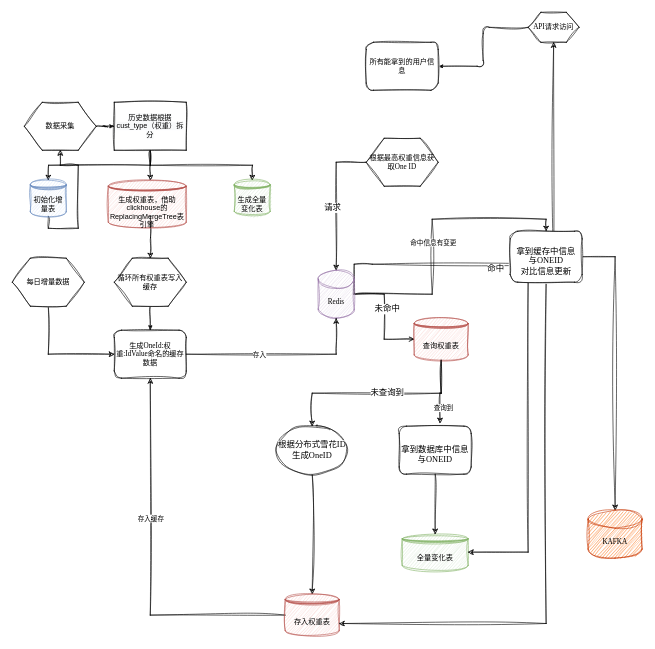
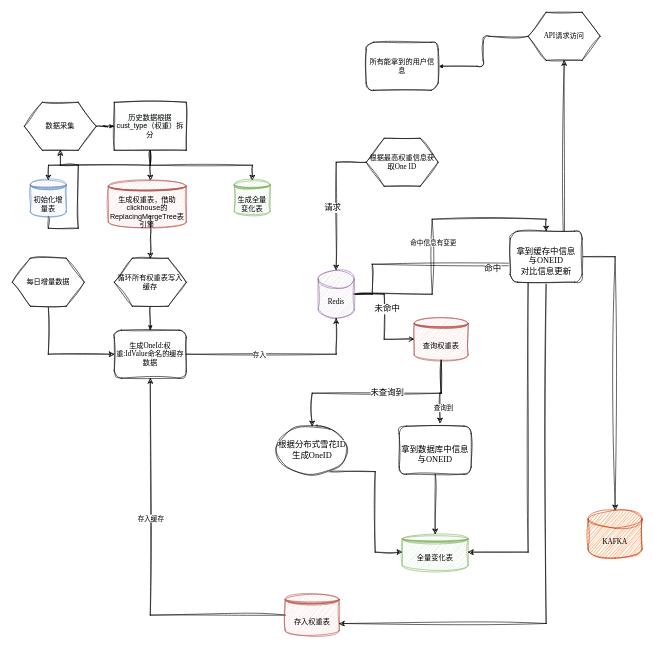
  <mxCell id="0" />
  <mxCell id="1" parent="0" />
  <mxCell id="2" style="edgeStyle=orthogonalEdgeStyle;rounded=1;html=1;labelBackgroundColor=none;startArrow=none;startFill=0;startSize=5;endArrow=classicThin;endFill=1;endSize=5;jettySize=auto;orthogonalLoop=1;strokeWidth=1;fontFamily=Verdana;fontSize=8;sketch=1;curveFitting=1;jiggle=2;" parent="1" source="3" target="7" edge="1"><mxGeometry relative="1" as="geometry" /></mxCell>
  <mxCell id="3" value="数据采集" style="shape=hexagon;perimeter=hexagonPerimeter;whiteSpace=wrap;html=1;rounded=0;shadow=0;labelBackgroundColor=none;strokeWidth=1;fontFamily=Verdana;fontSize=12;align=center;sketch=1;curveFitting=1;jiggle=2;" parent="1" vertex="1"><mxGeometry x="40" y="170" width="120" height="80" as="geometry" /></mxCell>
  <mxCell id="4" style="edgeStyle=orthogonalEdgeStyle;rounded=0;sketch=1;hachureGap=4;jiggle=2;curveFitting=1;orthogonalLoop=1;jettySize=auto;html=1;exitX=0.5;exitY=1;exitDx=0;exitDy=0;entryX=0.5;entryY=0;entryDx=0;entryDy=0;fontFamily=Architects Daughter;fontSource=https%3A%2F%2Ffonts.googleapis.com%2Fcss%3Ffamily%3DArchitects%2BDaughter;" edge="1" parent="1" source="7"><mxGeometry relative="1" as="geometry"><mxPoint x="80" y="300" as="targetPoint" /></mxGeometry></mxCell>
  <mxCell id="5" style="edgeStyle=orthogonalEdgeStyle;rounded=0;sketch=1;hachureGap=4;jiggle=2;curveFitting=1;orthogonalLoop=1;jettySize=auto;html=1;exitX=0.5;exitY=1;exitDx=0;exitDy=0;fontFamily=Architects Daughter;fontSource=https%3A%2F%2Ffonts.googleapis.com%2Fcss%3Ffamily%3DArchitects%2BDaughter;" edge="1" parent="1" source="7"><mxGeometry relative="1" as="geometry"><mxPoint x="420" y="300" as="targetPoint" /></mxGeometry></mxCell>
  <mxCell id="6" style="edgeStyle=orthogonalEdgeStyle;rounded=0;sketch=1;hachureGap=4;jiggle=2;curveFitting=1;orthogonalLoop=1;jettySize=auto;html=1;exitX=0.5;exitY=1;exitDx=0;exitDy=0;entryX=0.5;entryY=0;entryDx=0;entryDy=0;fontFamily=Architects Daughter;fontSource=https%3A%2F%2Ffonts.googleapis.com%2Fcss%3Ffamily%3DArchitects%2BDaughter;" edge="1" parent="1" source="7"><mxGeometry relative="1" as="geometry"><mxPoint x="250" y="300" as="targetPoint" /></mxGeometry></mxCell>
  <mxCell id="7" value="&lt;span style=&quot;font-family: Helvetica; background-color: rgb(248, 249, 250);&quot;&gt;历史数据根据cust_type（权重）拆分&lt;/span&gt;" style="whiteSpace=wrap;html=1;shadow=0;labelBackgroundColor=none;strokeWidth=1;fontFamily=Verdana;fontSize=12;align=center;sketch=1;curveFitting=1;jiggle=2;rounded=0;" parent="1" vertex="1"><mxGeometry x="190" y="170" width="120" height="80" as="geometry" /></mxCell>
  <mxCell id="8" style="edgeStyle=orthogonalEdgeStyle;rounded=1;html=1;labelBackgroundColor=none;startArrow=none;startFill=0;startSize=5;endArrow=classicThin;endFill=1;endSize=5;jettySize=auto;orthogonalLoop=1;strokeWidth=1;fontFamily=Verdana;fontSize=8;sketch=1;curveFitting=1;jiggle=2;" parent="1" source="9" target="10" edge="1"><mxGeometry relative="1" as="geometry" /></mxCell>
  <mxCell id="9" value="循环所有权重表写入缓存" style="shape=hexagon;perimeter=hexagonPerimeter;whiteSpace=wrap;html=1;rounded=0;shadow=0;labelBackgroundColor=none;strokeWidth=1;fontFamily=Verdana;fontSize=12;align=center;sketch=1;curveFitting=1;jiggle=2;" parent="1" vertex="1"><mxGeometry x="190" y="430" width="120" height="80" as="geometry" /></mxCell>
  <mxCell id="10" value="生成OneId:权重:IdValue命名的缓存数据" style="rounded=1;whiteSpace=wrap;html=1;shadow=0;labelBackgroundColor=none;strokeWidth=1;fontFamily=Verdana;fontSize=12;align=center;sketch=1;curveFitting=1;jiggle=2;" parent="1" vertex="1"><mxGeometry x="190" y="550" width="120" height="80" as="geometry" /></mxCell>
  <mxCell id="11" style="edgeStyle=orthogonalEdgeStyle;rounded=1;html=1;labelBackgroundColor=none;startArrow=none;startFill=0;startSize=5;endArrow=classicThin;endFill=1;endSize=5;jettySize=auto;orthogonalLoop=1;strokeWidth=1;fontFamily=Verdana;fontSize=8;sketch=1;curveFitting=1;jiggle=2;" parent="1" source="12" target="13" edge="1"><mxGeometry relative="1" as="geometry" /></mxCell>
- <mxCell id="12" value="API请求访问" style="shape=hexagon;perimeter=hexagonPerimeter;whiteSpace=wrap;html=1;rounded=0;shadow=0;labelBackgroundColor=none;strokeWidth=1;fontFamily=Verdana;fontSize=12;align=center;sketch=1;curveFitting=1;jiggle=2;" parent="1" vertex="1"><mxGeometry x="880" y="20" width="85" height="50" as="geometry" /></mxCell>
+ <mxCell id="12" value="API请求访问" style="shape=hexagon;perimeter=hexagonPerimeter;whiteSpace=wrap;html=1;rounded=0;shadow=0;labelBackgroundColor=none;strokeWidth=1;fontFamily=Verdana;fontSize=12;align=center;sketch=1;curveFitting=1;jiggle=2;" parent="1" vertex="1"><mxGeometry x="880" y="20" width="120" height="80" as="geometry" /></mxCell>
  <mxCell id="13" value="所有能拿到的用户信息" style="rounded=1;whiteSpace=wrap;html=1;shadow=0;labelBackgroundColor=none;strokeWidth=1;fontFamily=Verdana;fontSize=12;align=center;sketch=1;curveFitting=1;jiggle=2;" parent="1" vertex="1"><mxGeometry x="610" y="70" width="120" height="80" as="geometry" /></mxCell>
  <mxCell id="14" style="edgeStyle=orthogonalEdgeStyle;rounded=0;sketch=1;hachureGap=4;jiggle=2;curveFitting=1;orthogonalLoop=1;jettySize=auto;html=1;exitX=0.5;exitY=1;exitDx=0;exitDy=0;entryX=0.5;entryY=0;entryDx=0;entryDy=0;fontFamily=Architects Daughter;fontSource=https%3A%2F%2Ffonts.googleapis.com%2Fcss%3Ffamily%3DArchitects%2BDaughter;" edge="1" parent="1" target="9"><mxGeometry relative="1" as="geometry"><mxPoint x="250" y="360" as="sourcePoint" /></mxGeometry></mxCell>
  <mxCell id="15" style="edgeStyle=orthogonalEdgeStyle;rounded=0;sketch=1;hachureGap=4;jiggle=2;curveFitting=1;orthogonalLoop=1;jettySize=auto;html=1;exitX=0;exitY=0.5;exitDx=0;exitDy=0;fontFamily=Architects Daughter;fontSource=https%3A%2F%2Ffonts.googleapis.com%2Fcss%3Ffamily%3DArchitects%2BDaughter;" edge="1" parent="1" source="17" target="24"><mxGeometry relative="1" as="geometry" /></mxCell>
  <mxCell id="16" value="&lt;font style=&quot;font-size: 14px;&quot;&gt;请求&lt;/font&gt;" style="edgeLabel;html=1;align=center;verticalAlign=middle;resizable=0;points=[];sketch=1;hachureGap=4;jiggle=2;curveFitting=1;fontFamily=Architects Daughter;fontSource=https%3A%2F%2Ffonts.googleapis.com%2Fcss%3Ffamily%3DArchitects%2BDaughter;" vertex="1" connectable="0" parent="15"><mxGeometry x="0.089" y="-7" relative="1" as="geometry"><mxPoint as="offset" /></mxGeometry></mxCell>
  <mxCell id="17" value="根据最高权重信息获取One ID" style="shape=hexagon;perimeter=hexagonPerimeter;whiteSpace=wrap;html=1;rounded=0;shadow=0;labelBackgroundColor=none;strokeWidth=1;fontFamily=Verdana;fontSize=12;align=center;sketch=1;curveFitting=1;jiggle=2;" vertex="1" parent="1"><mxGeometry x="610" y="230" width="120" height="80" as="geometry" /></mxCell>
  <mxCell id="18" style="edgeStyle=orthogonalEdgeStyle;rounded=0;sketch=1;hachureGap=4;jiggle=2;curveFitting=1;orthogonalLoop=1;jettySize=auto;html=1;exitX=1;exitY=0.5;exitDx=0;exitDy=0;exitPerimeter=0;entryX=0;entryY=0.5;entryDx=0;entryDy=0;fontFamily=Architects Daughter;fontSource=https%3A%2F%2Ffonts.googleapis.com%2Fcss%3Ffamily%3DArchitects%2BDaughter;endArrow=open;" edge="1" parent="1" source="24" target="33"><mxGeometry relative="1" as="geometry" /></mxCell>
  <mxCell id="19" value="&lt;font style=&quot;font-size: 14px;&quot;&gt;未命中&lt;/font&gt;" style="edgeLabel;html=1;align=center;verticalAlign=middle;resizable=0;points=[];sketch=1;hachureGap=4;jiggle=2;curveFitting=1;fontFamily=Architects Daughter;fontSource=https%3A%2F%2Ffonts.googleapis.com%2Fcss%3Ffamily%3DArchitects%2BDaughter;" vertex="1" connectable="0" parent="18"><mxGeometry x="-0.152" y="4" relative="1" as="geometry"><mxPoint as="offset" /></mxGeometry></mxCell>
  <mxCell id="20" style="edgeStyle=orthogonalEdgeStyle;rounded=0;sketch=1;hachureGap=4;jiggle=2;curveFitting=1;orthogonalLoop=1;jettySize=auto;html=1;exitX=1;exitY=0.5;exitDx=0;exitDy=0;exitPerimeter=0;fontFamily=Architects Daughter;fontSource=https%3A%2F%2Ffonts.googleapis.com%2Fcss%3Ffamily%3DArchitects%2BDaughter;entryX=0.5;entryY=0;entryDx=0;entryDy=0;" edge="1" parent="1" source="24" target="48"><mxGeometry relative="1" as="geometry"><mxPoint x="930" y="490" as="targetPoint" /></mxGeometry></mxCell>
  <mxCell id="21" value="命中信息有变更" style="edgeLabel;html=1;align=center;verticalAlign=middle;resizable=0;points=[];sketch=1;hachureGap=4;jiggle=2;curveFitting=1;fontFamily=Architects Daughter;fontSource=https%3A%2F%2Ffonts.googleapis.com%2Fcss%3Ffamily%3DArchitects%2BDaughter;" vertex="1" connectable="0" parent="20"><mxGeometry x="-0.066" y="-1" relative="1" as="geometry"><mxPoint as="offset" /></mxGeometry></mxCell>
  <mxCell id="22" style="edgeStyle=orthogonalEdgeStyle;rounded=0;sketch=1;hachureGap=4;jiggle=2;curveFitting=1;orthogonalLoop=1;jettySize=auto;html=1;exitX=1;exitY=0.5;exitDx=0;exitDy=0;exitPerimeter=0;entryX=0.5;entryY=1;entryDx=0;entryDy=0;fontFamily=Architects Daughter;fontSource=https%3A%2F%2Ffonts.googleapis.com%2Fcss%3Ffamily%3DArchitects%2BDaughter;" edge="1" parent="1" source="24" target="12"><mxGeometry relative="1" as="geometry"><Array as="points"><mxPoint x="620" y="440" /><mxPoint x="940" y="440" /></Array></mxGeometry></mxCell>
  <mxCell id="23" value="&lt;font style=&quot;font-size: 14px;&quot;&gt;命中&lt;/font&gt;" style="edgeLabel;html=1;align=center;verticalAlign=middle;resizable=0;points=[];sketch=1;hachureGap=4;jiggle=2;curveFitting=1;fontFamily=Architects Daughter;fontSource=https%3A%2F%2Ffonts.googleapis.com%2Fcss%3Ffamily%3DArchitects%2BDaughter;" vertex="1" connectable="0" parent="22"><mxGeometry x="-0.242" y="-7" relative="1" as="geometry"><mxPoint as="offset" /></mxGeometry></mxCell>
  <mxCell id="24" value="Redis" style="shape=cylinder3;whiteSpace=wrap;html=1;boundedLbl=1;backgroundOutline=1;size=15;sketch=1;hachureGap=4;jiggle=2;curveFitting=1;fontFamily=Architects Daughter;fontSource=https%3A%2F%2Ffonts.googleapis.com%2Fcss%3Ffamily%3DArchitects%2BDaughter;fillColor=#e1d5e7;strokeColor=#9673a6;" vertex="1" parent="1"><mxGeometry x="530" y="450" width="60" height="80" as="geometry" /></mxCell>
  <mxCell id="25" style="edgeStyle=orthogonalEdgeStyle;rounded=0;sketch=1;hachureGap=4;jiggle=2;curveFitting=1;orthogonalLoop=1;jettySize=auto;html=1;exitX=1;exitY=0.5;exitDx=0;exitDy=0;entryX=0.5;entryY=1;entryDx=0;entryDy=0;entryPerimeter=0;fontFamily=Architects Daughter;fontSource=https%3A%2F%2Ffonts.googleapis.com%2Fcss%3Ffamily%3DArchitects%2BDaughter;" edge="1" parent="1" source="10" target="24"><mxGeometry relative="1" as="geometry" /></mxCell>
  <mxCell id="26" value="存入" style="edgeLabel;html=1;align=center;verticalAlign=middle;resizable=0;points=[];sketch=1;hachureGap=4;jiggle=2;curveFitting=1;fontFamily=Architects Daughter;fontSource=https%3A%2F%2Ffonts.googleapis.com%2Fcss%3Ffamily%3DArchitects%2BDaughter;" vertex="1" connectable="0" parent="25"><mxGeometry x="-0.218" relative="1" as="geometry"><mxPoint as="offset" /></mxGeometry></mxCell>
  <mxCell id="27" style="edgeStyle=orthogonalEdgeStyle;rounded=0;sketch=1;hachureGap=4;jiggle=2;curveFitting=1;orthogonalLoop=1;jettySize=auto;html=1;exitX=0.5;exitY=1;exitDx=0;exitDy=0;fontFamily=Architects Daughter;fontSource=https%3A%2F%2Ffonts.googleapis.com%2Fcss%3Ffamily%3DArchitects%2BDaughter;" edge="1" parent="1" source="28" target="3"><mxGeometry relative="1" as="geometry" /></mxCell>
  <mxCell id="28" value="&lt;span style=&quot;font-family: Helvetica;&quot;&gt;初始化增量表&lt;/span&gt;" style="shape=datastore;whiteSpace=wrap;html=1;sketch=1;hachureGap=4;jiggle=2;curveFitting=1;fontFamily=Architects Daughter;fontSource=https%3A%2F%2Ffonts.googleapis.com%2Fcss%3Ffamily%3DArchitects%2BDaughter;textShadow=0;fillColor=#dae8fc;strokeColor=#6c8ebf;" vertex="1" parent="1"><mxGeometry x="50" y="300" width="60" height="60" as="geometry" /></mxCell>
  <mxCell id="29" value="&lt;span style=&quot;font-family: Helvetica;&quot;&gt;生成权重表，借助clickhouse的ReplacingMergeTree表引擎&lt;/span&gt;" style="shape=datastore;whiteSpace=wrap;html=1;sketch=1;hachureGap=4;jiggle=2;curveFitting=1;fontFamily=Architects Daughter;fontSource=https%3A%2F%2Ffonts.googleapis.com%2Fcss%3Ffamily%3DArchitects%2BDaughter;textShadow=0;fillColor=#f8cecc;strokeColor=#b85450;" vertex="1" parent="1"><mxGeometry x="180" y="300" width="130" height="80" as="geometry" /></mxCell>
  <mxCell id="30" value="&lt;span style=&quot;font-family: Helvetica;&quot;&gt;生成全量变化表&lt;/span&gt;" style="shape=datastore;whiteSpace=wrap;html=1;sketch=1;hachureGap=4;jiggle=2;curveFitting=1;fontFamily=Architects Daughter;fontSource=https%3A%2F%2Ffonts.googleapis.com%2Fcss%3Ffamily%3DArchitects%2BDaughter;textShadow=0;fillColor=#d5e8d4;strokeColor=#82b366;" vertex="1" parent="1"><mxGeometry x="390" y="300" width="60" height="60" as="geometry" /></mxCell>
  <mxCell id="31" style="edgeStyle=orthogonalEdgeStyle;rounded=0;sketch=1;hachureGap=4;jiggle=2;curveFitting=1;orthogonalLoop=1;jettySize=auto;html=1;exitX=0.5;exitY=1;exitDx=0;exitDy=0;fontFamily=Architects Daughter;fontSource=https%3A%2F%2Ffonts.googleapis.com%2Fcss%3Ffamily%3DArchitects%2BDaughter;" edge="1" parent="1" source="33" target="36"><mxGeometry relative="1" as="geometry" /></mxCell>
  <mxCell id="32" value="&lt;font style=&quot;font-size: 14px;&quot;&gt;未查询到&lt;/font&gt;" style="edgeLabel;html=1;align=center;verticalAlign=middle;resizable=0;points=[];sketch=1;hachureGap=4;jiggle=2;curveFitting=1;fontFamily=Architects Daughter;fontSource=https%3A%2F%2Ffonts.googleapis.com%2Fcss%3Ffamily%3DArchitects%2BDaughter;" vertex="1" connectable="0" parent="31"><mxGeometry x="-0.104" y="-1" relative="1" as="geometry"><mxPoint as="offset" /></mxGeometry></mxCell>
  <mxCell id="33" value="&lt;span style=&quot;font-family: Helvetica;&quot;&gt;查询权重表&lt;/span&gt;" style="shape=datastore;whiteSpace=wrap;html=1;sketch=1;hachureGap=4;jiggle=2;curveFitting=1;fontFamily=Architects Daughter;fontSource=https%3A%2F%2Ffonts.googleapis.com%2Fcss%3Ffamily%3DArchitects%2BDaughter;textShadow=0;fillColor=#f8cecc;strokeColor=#b85450;" vertex="1" parent="1"><mxGeometry x="690" y="530" width="90" height="70" as="geometry" /></mxCell>
- <mxCell id="34" style="edgeStyle=orthogonalEdgeStyle;rounded=0;sketch=1;hachureGap=4;jiggle=2;curveFitting=1;orthogonalLoop=1;jettySize=auto;html=1;exitX=0.5;exitY=1;exitDx=0;exitDy=0;entryX=0.5;entryY=0;entryDx=0;entryDy=0;fontFamily=Architects Daughter;fontSource=https%3A%2F%2Ffonts.googleapis.com%2Fcss%3Ffamily%3DArchitects%2BDaughter;" edge="1" parent="1" source="36" target="42"><mxGeometry relative="1" as="geometry" /></mxCell>
+ <mxCell id="35" style="edgeStyle=orthogonalEdgeStyle;rounded=0;sketch=1;hachureGap=4;jiggle=2;curveFitting=1;orthogonalLoop=1;jettySize=auto;html=1;exitX=0.75;exitY=1;exitDx=0;exitDy=0;entryX=0;entryY=0.5;entryDx=0;entryDy=0;fontFamily=Architects Daughter;fontSource=https%3A%2F%2Ffonts.googleapis.com%2Fcss%3Ffamily%3DArchitects%2BDaughter;" edge="1" parent="1" source="36" target="37"><mxGeometry relative="1" as="geometry" /></mxCell>
  <mxCell id="36" value="&lt;div&gt;&lt;div&gt;&lt;span style=&quot;font-family: &amp;quot;Architects Daughter&amp;quot;; font-size: 14px; text-wrap: nowrap; background-color: rgb(255, 255, 255);&quot;&gt;根据分布式雪花ID&lt;/span&gt;&lt;/div&gt;&lt;div&gt;&lt;span style=&quot;font-family: &amp;quot;Architects Daughter&amp;quot;; font-size: 14px; text-wrap: nowrap; background-color: rgb(255, 255, 255);&quot;&gt;生成OneID&lt;/span&gt;&lt;/div&gt;&lt;/div&gt;" style="ellipse;whiteSpace=wrap;html=1;shadow=0;labelBackgroundColor=none;strokeWidth=1;fontFamily=Verdana;fontSize=12;align=center;sketch=1;curveFitting=1;jiggle=2;" vertex="1" parent="1"><mxGeometry x="460" y="710" width="120" height="80" as="geometry" /></mxCell>
  <mxCell id="37" value="&lt;span style=&quot;font-family: Helvetica;&quot;&gt;全量变化表&lt;/span&gt;" style="shape=datastore;whiteSpace=wrap;html=1;sketch=1;hachureGap=4;jiggle=2;curveFitting=1;fontFamily=Architects Daughter;fontSource=https%3A%2F%2Ffonts.googleapis.com%2Fcss%3Ffamily%3DArchitects%2BDaughter;textShadow=0;fillColor=#d5e8d4;strokeColor=#82b366;" vertex="1" parent="1"><mxGeometry x="670" y="890" width="110" height="60" as="geometry" /></mxCell>
  <mxCell id="38" style="edgeStyle=orthogonalEdgeStyle;rounded=0;sketch=1;hachureGap=4;jiggle=2;curveFitting=1;orthogonalLoop=1;jettySize=auto;html=1;exitX=0.5;exitY=1;exitDx=0;exitDy=0;entryX=0.5;entryY=0;entryDx=0;entryDy=0;fontFamily=Architects Daughter;fontSource=https%3A%2F%2Ffonts.googleapis.com%2Fcss%3Ffamily%3DArchitects%2BDaughter;" edge="1" parent="1" source="39" target="37"><mxGeometry relative="1" as="geometry" /></mxCell>
  <mxCell id="39" value="&lt;div&gt;&lt;br&gt;&lt;/div&gt;&lt;div&gt;&lt;span style=&quot;font-family: &amp;quot;Architects Daughter&amp;quot;; font-size: 14px; text-wrap: nowrap; background-color: rgb(255, 255, 255);&quot;&gt;拿到数据库中信息&lt;/span&gt;&lt;/div&gt;&lt;div&gt;&lt;span style=&quot;font-family: &amp;quot;Architects Daughter&amp;quot;; font-size: 14px; text-wrap: nowrap; background-color: rgb(255, 255, 255);&quot;&gt;与ONEID&lt;/span&gt;&lt;span style=&quot;font-family: &amp;quot;Architects Daughter&amp;quot;; font-size: 14px; text-wrap: nowrap; background-color: rgb(255, 255, 255);&quot;&gt;&lt;br&gt;&lt;/span&gt;&lt;/div&gt;" style="rounded=1;whiteSpace=wrap;html=1;shadow=0;labelBackgroundColor=none;strokeWidth=1;fontFamily=Verdana;fontSize=12;align=center;sketch=1;curveFitting=1;jiggle=2;" vertex="1" parent="1"><mxGeometry x="665" y="710" width="120" height="80" as="geometry" /></mxCell>
  <mxCell id="40" style="edgeStyle=orthogonalEdgeStyle;rounded=0;sketch=1;hachureGap=4;jiggle=2;curveFitting=1;orthogonalLoop=1;jettySize=auto;html=1;exitX=0;exitY=0.5;exitDx=0;exitDy=0;entryX=0.5;entryY=1;entryDx=0;entryDy=0;fontFamily=Architects Daughter;fontSource=https%3A%2F%2Ffonts.googleapis.com%2Fcss%3Ffamily%3DArchitects%2BDaughter;" edge="1" parent="1" source="42" target="10"><mxGeometry relative="1" as="geometry" /></mxCell>
  <mxCell id="41" value="存入缓存" style="edgeLabel;html=1;align=center;verticalAlign=middle;resizable=0;points=[];sketch=1;hachureGap=4;jiggle=2;curveFitting=1;fontFamily=Architects Daughter;fontSource=https%3A%2F%2Ffonts.googleapis.com%2Fcss%3Ffamily%3DArchitects%2BDaughter;" vertex="1" connectable="0" parent="40"><mxGeometry x="0.249" relative="1" as="geometry"><mxPoint as="offset" /></mxGeometry></mxCell>
  <mxCell id="42" value="&lt;span style=&quot;font-family: Helvetica;&quot;&gt;存入权重表&lt;/span&gt;" style="shape=datastore;whiteSpace=wrap;html=1;sketch=1;hachureGap=4;jiggle=2;curveFitting=1;fontFamily=Architects Daughter;fontSource=https%3A%2F%2Ffonts.googleapis.com%2Fcss%3Ffamily%3DArchitects%2BDaughter;textShadow=0;fillColor=#f8cecc;strokeColor=#b85450;" vertex="1" parent="1"><mxGeometry x="475" y="990" width="90" height="70" as="geometry" /></mxCell>
  <mxCell id="43" style="edgeStyle=orthogonalEdgeStyle;rounded=0;sketch=1;hachureGap=4;jiggle=2;curveFitting=1;orthogonalLoop=1;jettySize=auto;html=1;exitX=0.5;exitY=1;exitDx=0;exitDy=0;entryX=0.567;entryY=-0.062;entryDx=0;entryDy=0;entryPerimeter=0;fontFamily=Architects Daughter;fontSource=https%3A%2F%2Ffonts.googleapis.com%2Fcss%3Ffamily%3DArchitects%2BDaughter;" edge="1" parent="1" source="33" target="39"><mxGeometry relative="1" as="geometry" /></mxCell>
  <mxCell id="44" value="查询到" style="edgeLabel;html=1;align=center;verticalAlign=middle;resizable=0;points=[];sketch=1;hachureGap=4;jiggle=2;curveFitting=1;fontFamily=Architects Daughter;fontSource=https%3A%2F%2Ffonts.googleapis.com%2Fcss%3Ffamily%3DArchitects%2BDaughter;" vertex="1" connectable="0" parent="43"><mxGeometry x="0.531" y="5" relative="1" as="geometry"><mxPoint as="offset" /></mxGeometry></mxCell>
  <mxCell id="45" style="edgeStyle=orthogonalEdgeStyle;rounded=0;sketch=1;hachureGap=4;jiggle=2;curveFitting=1;orthogonalLoop=1;jettySize=auto;html=1;exitX=0.5;exitY=1;exitDx=0;exitDy=0;entryX=1;entryY=0.7;entryDx=0;entryDy=0;fontFamily=Architects Daughter;fontSource=https%3A%2F%2Ffonts.googleapis.com%2Fcss%3Ffamily%3DArchitects%2BDaughter;" edge="1" parent="1" source="48" target="42"><mxGeometry relative="1" as="geometry" /></mxCell>
  <mxCell id="46" style="edgeStyle=orthogonalEdgeStyle;rounded=0;sketch=1;hachureGap=4;jiggle=2;curveFitting=1;orthogonalLoop=1;jettySize=auto;html=1;exitX=1;exitY=0.5;exitDx=0;exitDy=0;fontFamily=Architects Daughter;fontSource=https%3A%2F%2Ffonts.googleapis.com%2Fcss%3Ffamily%3DArchitects%2BDaughter;" edge="1" parent="1" source="48" target="51"><mxGeometry relative="1" as="geometry" /></mxCell>
  <mxCell id="47" style="edgeStyle=orthogonalEdgeStyle;rounded=0;sketch=1;hachureGap=4;jiggle=2;curveFitting=1;orthogonalLoop=1;jettySize=auto;html=1;exitX=0.25;exitY=1;exitDx=0;exitDy=0;entryX=1;entryY=0.5;entryDx=0;entryDy=0;fontFamily=Architects Daughter;fontSource=https%3A%2F%2Ffonts.googleapis.com%2Fcss%3Ffamily%3DArchitects%2BDaughter;" edge="1" parent="1" source="48" target="37"><mxGeometry relative="1" as="geometry" /></mxCell>
  <mxCell id="48" value="&lt;div&gt;&lt;br&gt;&lt;/div&gt;&lt;div&gt;&lt;span style=&quot;font-family: &amp;quot;Architects Daughter&amp;quot;; font-size: 14px; text-wrap: nowrap; background-color: rgb(255, 255, 255);&quot;&gt;拿到缓存中信息&lt;/span&gt;&lt;/div&gt;&lt;div&gt;&lt;span style=&quot;font-family: &amp;quot;Architects Daughter&amp;quot;; font-size: 14px; text-wrap: nowrap; background-color: rgb(255, 255, 255);&quot;&gt;与ONEID&lt;br&gt;&lt;/span&gt;&lt;span style=&quot;font-family: &amp;quot;Architects Daughter&amp;quot;; font-size: 14px; text-wrap: nowrap; background-color: rgb(255, 255, 255);&quot;&gt;对比信息更新&lt;/span&gt;&lt;/div&gt;" style="rounded=1;whiteSpace=wrap;html=1;shadow=0;labelBackgroundColor=none;strokeWidth=1;fontFamily=Verdana;fontSize=12;align=center;sketch=1;curveFitting=1;jiggle=2;" vertex="1" parent="1"><mxGeometry x="850" y="385" width="120" height="85" as="geometry" /></mxCell>
  <mxCell id="49" style="edgeStyle=orthogonalEdgeStyle;rounded=0;sketch=1;hachureGap=4;jiggle=2;curveFitting=1;orthogonalLoop=1;jettySize=auto;html=1;exitX=0.5;exitY=1;exitDx=0;exitDy=0;entryX=0;entryY=0.5;entryDx=0;entryDy=0;fontFamily=Architects Daughter;fontSource=https%3A%2F%2Ffonts.googleapis.com%2Fcss%3Ffamily%3DArchitects%2BDaughter;" edge="1" parent="1" source="50" target="10"><mxGeometry relative="1" as="geometry" /></mxCell>
  <mxCell id="50" value="每日增量数据" style="shape=hexagon;perimeter=hexagonPerimeter;whiteSpace=wrap;html=1;rounded=0;shadow=0;labelBackgroundColor=none;strokeWidth=1;fontFamily=Verdana;fontSize=12;align=center;sketch=1;curveFitting=1;jiggle=2;" vertex="1" parent="1"><mxGeometry x="20" y="430" width="120" height="80" as="geometry" /></mxCell>
  <mxCell id="51" value="KAFKA" style="shape=cylinder3;whiteSpace=wrap;html=1;boundedLbl=1;backgroundOutline=1;size=15;sketch=1;hachureGap=4;jiggle=2;curveFitting=1;fontFamily=Architects Daughter;fontSource=https%3A%2F%2Ffonts.googleapis.com%2Fcss%3Ffamily%3DArchitects%2BDaughter;fillColor=#fa6800;fontColor=#000000;strokeColor=#C73500;" vertex="1" parent="1"><mxGeometry x="980" y="850" width="90" height="80" as="geometry" /></mxCell>
